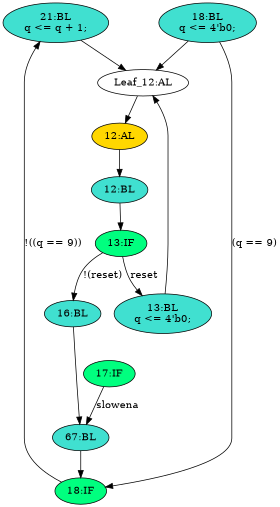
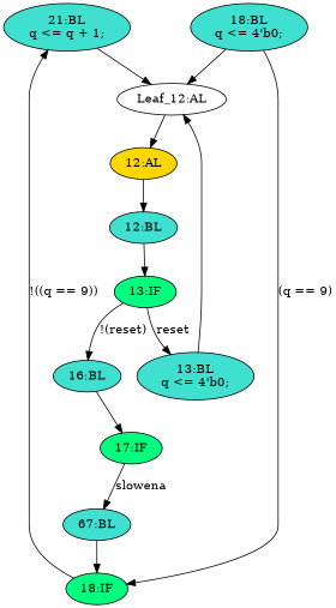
  strict digraph {
    node [fillcolor=turquoise statements="[]" style=filled typ=Block]
    edge [cond="[]" lineno=None]
    n1 [ast="<pyverilog.vparser.ast.Block object at 0x7fb5d5d71450>" label="21:BL\nq <= q + 1;" statements="[<pyverilog.vparser.ast.NonblockingSubstitution object at 0x7fb5d5d7d4d0>]"]
    n2 [def_var="['q']" label="Leaf_12:AL" fillcolor="" statements="" style="" typ=""]
    n3 [ast="<pyverilog.vparser.ast.Always object at 0x7fb5d5d03fd0>" clk_sens=True fillcolor=gold label="12:AL" sens="['clk']" typ=Always use_var="['q', 'reset', 'slowena']"]
    n4 [ast="<pyverilog.vparser.ast.Block object at 0x7fb5d5df5690>" label="12:BL"]
    n5 [ast="<pyverilog.vparser.ast.Block object at 0x7fb5d5d63e10>" label="67:BL"]
    n6 [ast="<pyverilog.vparser.ast.IfStatement object at 0x7fb5d5d0e4d0>" fillcolor=springgreen label="18:IF" typ=IfStatement]
    n7 [ast="<pyverilog.vparser.ast.Block object at 0x7fb5d5d0e290>" label="18:BL\nq <= 4'b0;" statements="[<pyverilog.vparser.ast.NonblockingSubstitution object at 0x7fb5d5d71150>]"]
    n8 [ast="<pyverilog.vparser.ast.IfStatement object at 0x7fb5d5d16bd0>" fillcolor=springgreen label="13:IF" typ=IfStatement]
    n9 [ast="<pyverilog.vparser.ast.Block object at 0x7fb5d5df5e10>" label="13:BL\nq <= 4'b0;" statements="[<pyverilog.vparser.ast.NonblockingSubstitution object at 0x7fb5d5d16810>]"]
    n10 [ast="<pyverilog.vparser.ast.Block object at 0x7fb5d5d63110>" label="16:BL"]
    n11 [ast="<pyverilog.vparser.ast.IfStatement object at 0x7fb5d5d633d0>" fillcolor=springgreen label="17:IF" typ=IfStatement]
    n1 -> n2
    n2 -> n3 [cond="" lineno=""]
    n3 -> n4
    n4 -> n8
    n5 -> n6
    n6 -> n1 [cond="['q']" label="!((q == 9))" lineno=18]
    n7 -> n2
    n7 -> n6 [cond="['q']" label="(q == 9)" lineno=18]
    n8 -> n9 [cond="['reset']" label=reset lineno=13]
    n8 -> n10 [cond="['reset']" label="!(reset)" lineno=13]
    n9 -> n2
-   n10 -> n5
+   n10 -> n11
    n11 -> n5 [cond="['slowena']" label=slowena lineno=17]
  }
